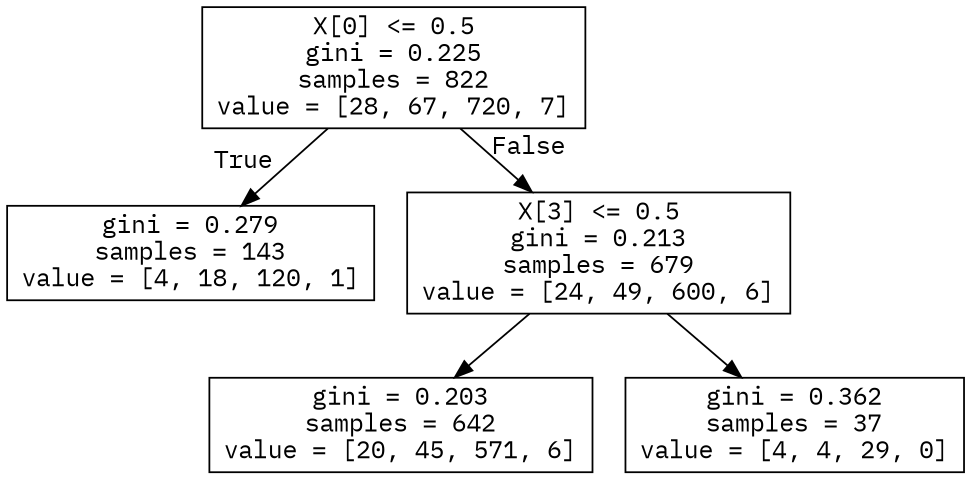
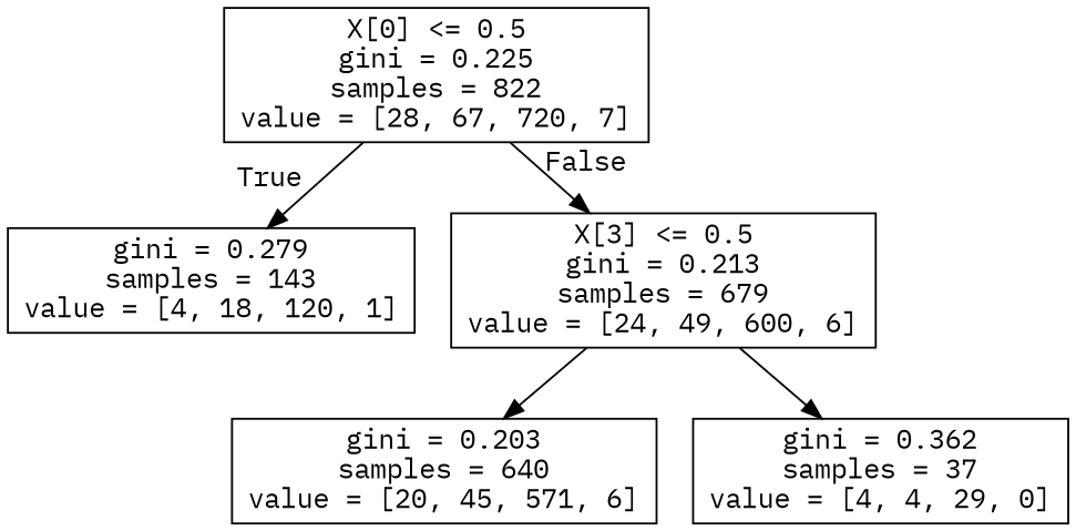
  digraph {
    fontname="IBM Plex Mono"
    node [shape=box fontname="IBM Plex Mono"]
    edge [fontname="IBM Plex Mono"]
    n1 [label="X[0] <= 0.5\ngini = 0.225\nsamples = 822\nvalue = [28, 67, 720, 7]"]
    n2 [label="gini = 0.279\nsamples = 143\nvalue = [4, 18, 120, 1]"]
    n3 [label="X[3] <= 0.5\ngini = 0.213\nsamples = 679\nvalue = [24, 49, 600, 6]"]
-   n4 [label="gini = 0.203\nsamples = 642\nvalue = [20, 45, 571, 6]"]
+   n4 [label="gini = 0.203\nsamples = 640\nvalue = [20, 45, 571, 6]"]
    n5 [label="gini = 0.362\nsamples = 37\nvalue = [4, 4, 29, 0]"]
    n1 -> n2 [headlabel=True labelangle=45 labeldistance=2.5]
    n1 -> n3 [headlabel=False labelangle=-45 labeldistance=2.5]
    n3 -> n4
    n3 -> n5
  }
